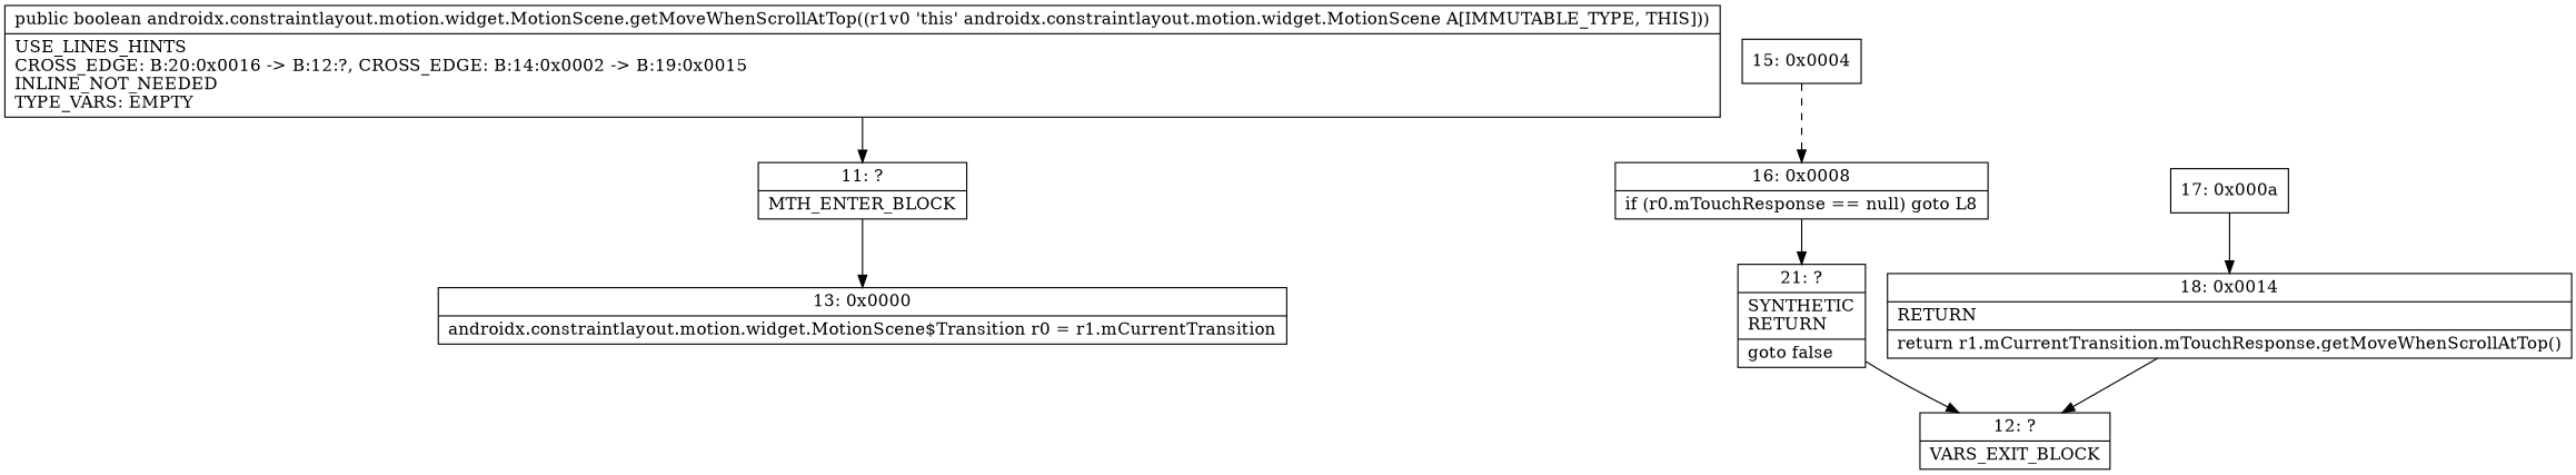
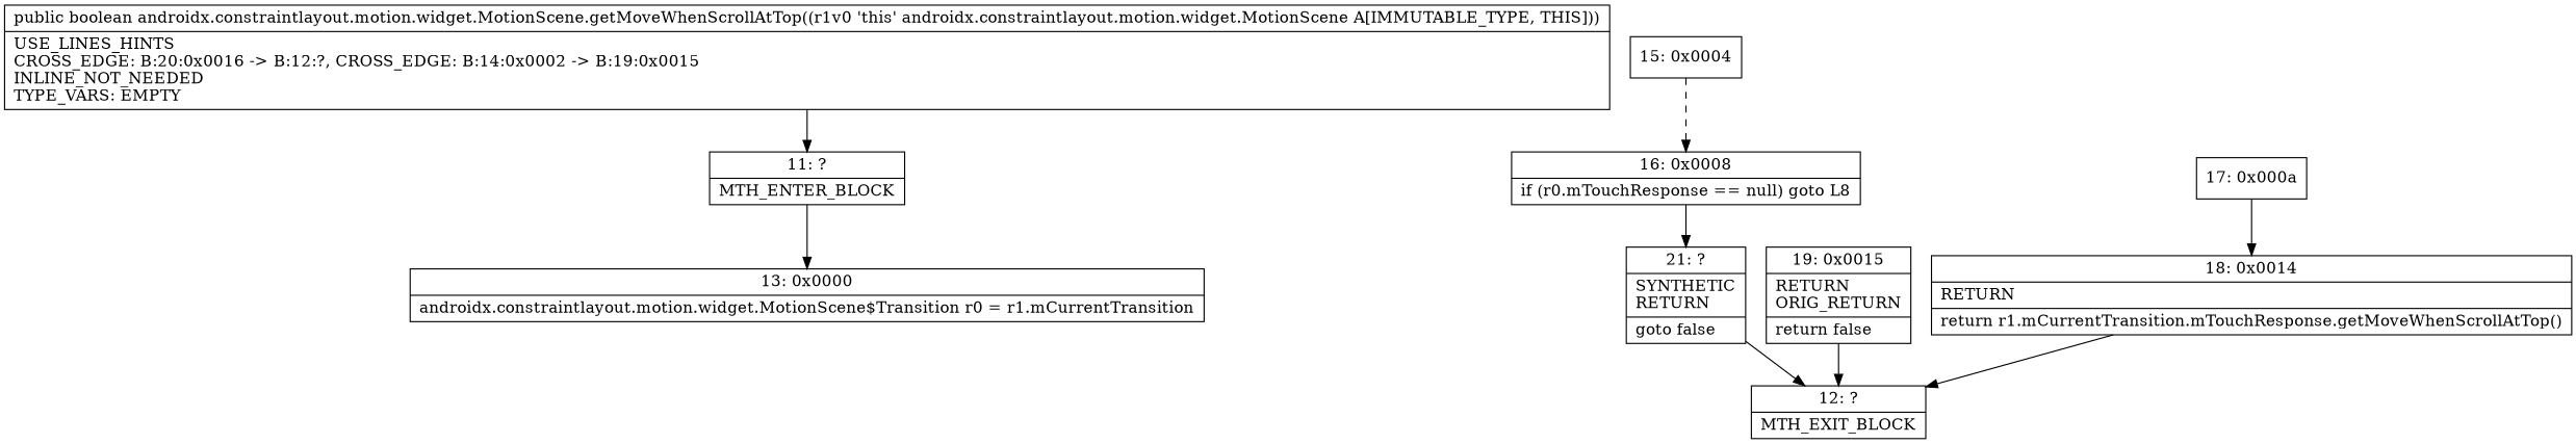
  digraph {
    node [shape=record]
    n1 [label="{11\:\ ?|MTH_ENTER_BLOCK\l}"]
    n2 [label="{13\:\ 0x0000|androidx.constraintlayout.motion.widget.MotionScene$Transition r0 = r1.mCurrentTransition\l}"]
    n3 [label="{15\:\ 0x0004}"]
    n4 [label="{16\:\ 0x0008|if (r0.mTouchResponse == null) goto L8\l}"]
-   n6 [label="{12\:\ ?|VARS_EXIT_BLOCK\l}"]
+   n5 [label="{19\:\ 0x0015|RETURN\lORIG_RETURN\l|return false\l}"]
+   n6 [label="{12\:\ ?|MTH_EXIT_BLOCK\l}"]
    n7 [label="{21\:\ ?|SYNTHETIC\lRETURN\l|goto false\l}"]
    n8 [label="{17\:\ 0x000a}"]
    n9 [label="{18\:\ 0x0014|RETURN\l|return r1.mCurrentTransition.mTouchResponse.getMoveWhenScrollAtTop()\l}"]
    n10 [label="{public boolean androidx.constraintlayout.motion.widget.MotionScene.getMoveWhenScrollAtTop((r1v0 'this' androidx.constraintlayout.motion.widget.MotionScene A[IMMUTABLE_TYPE, THIS]))  | USE_LINES_HINTS\lCROSS_EDGE: B:20:0x0016 \-\> B:12:?, CROSS_EDGE: B:14:0x0002 \-\> B:19:0x0015\lINLINE_NOT_NEEDED\lTYPE_VARS: EMPTY\l}"]
    n1 -> n2
    n3 -> n4 [style=dashed]
    n4 -> n7
+   n5 -> n6
    n7 -> n6
    n8 -> n9
    n9 -> n6
    n10 -> n1
  }
